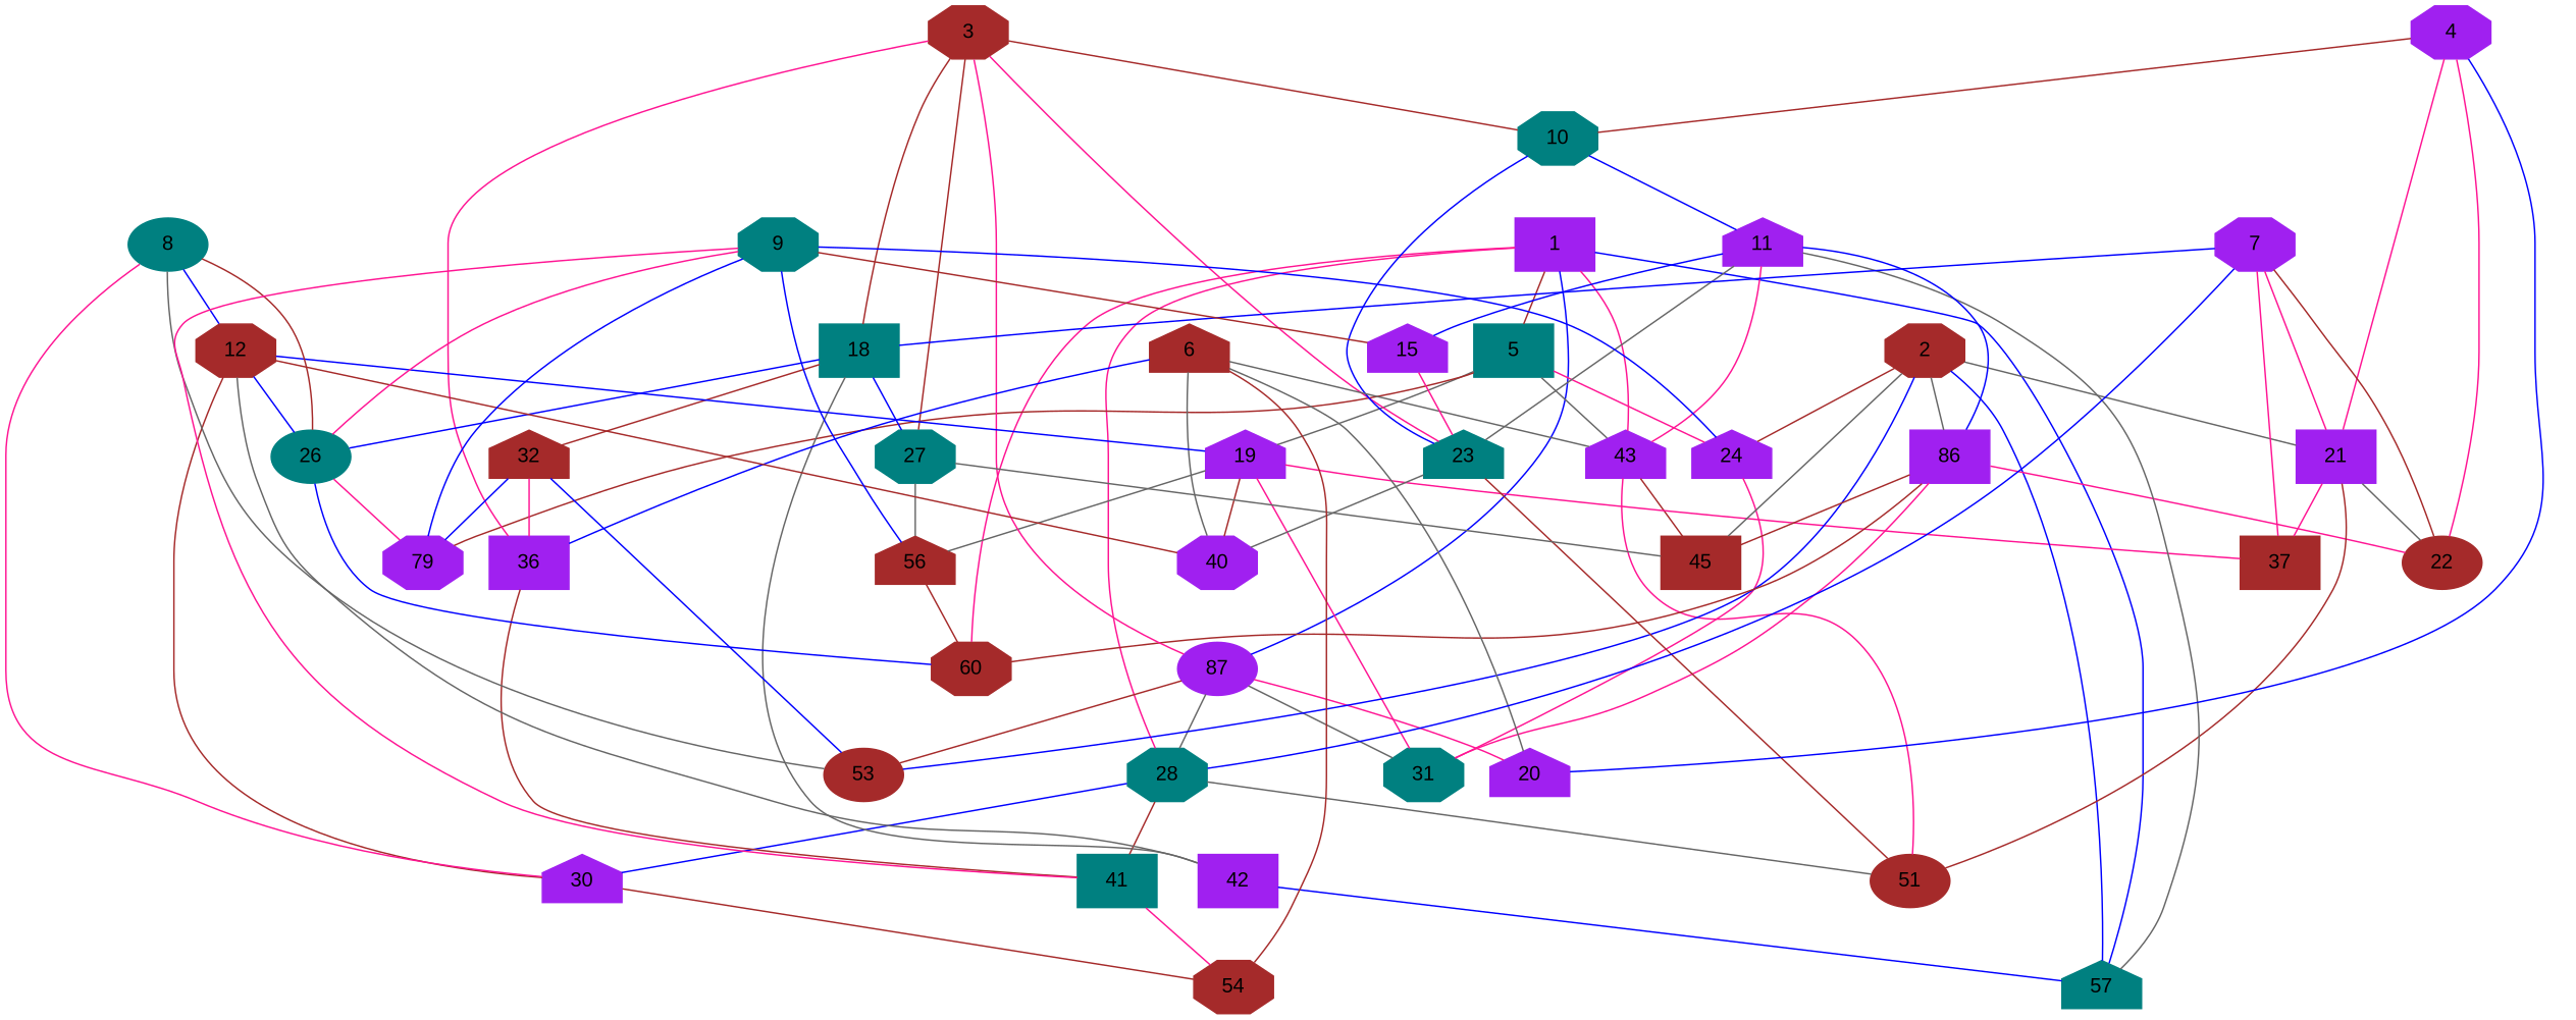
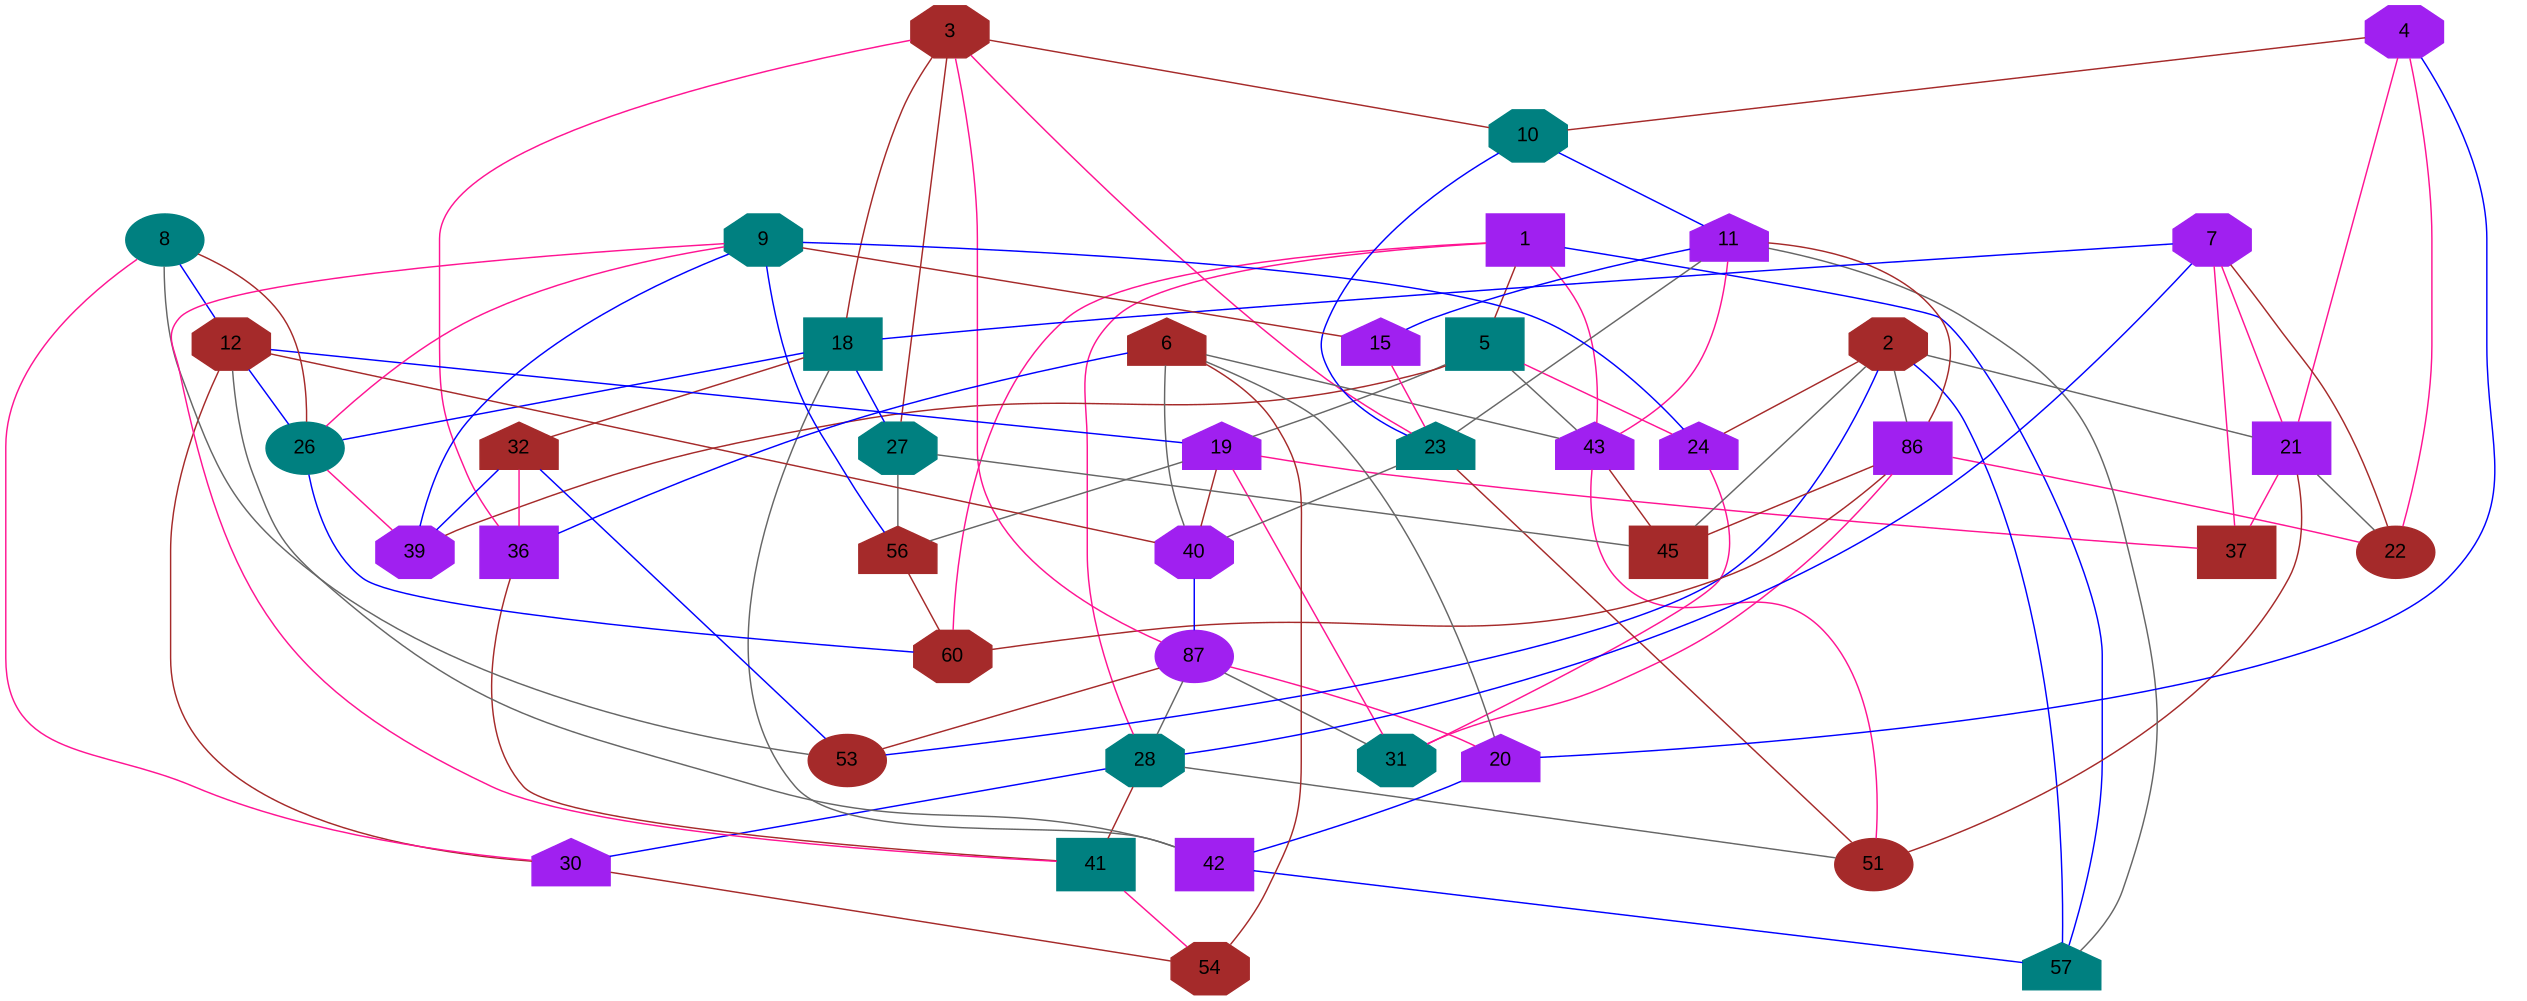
  graph {
    fontname="Liberation Sans"
    node [color=purple fontname="Liberation Sans" shape=octagon style=filled]
    edge [color=deeppink fontname="Liberation Sans"]
    1 [shape=box super="+49"]
    5 [color=teal shape=box super="+34"]
    n3 [label=87 shape=ellipse super="+47"]
    28 [color=teal super="+55"]
    43 [shape=house super="+46"]
    57 [color=teal shape=house]
    60 [color=brown]
    24 [shape=house]
    19 [shape=house super="+48"]
-   39 [label=79]
+   39
    53 [color=brown shape=ellipse]
    20 [shape=house]
    31 [color=teal]
    30 [shape=house]
    41 [color=teal shape=box]
    51 [color=brown shape=ellipse]
    45 [color=brown shape=box]
    2 [color=brown super="+33"]
    n19 [label=86 shape=box super="+59"]
    21 [shape=box super="+38"]
    22 [color=brown shape=ellipse]
    37 [color=brown shape=box]
    3 [color=brown super="+14"]
    10 [color=teal]
    18 [color=teal shape=box super="+35"]
    23 [color=teal shape=house super="+25"]
    27 [color=teal]
    36 [shape=box]
    11 [shape=house super="+52"]
    26 [color=teal shape=ellipse super="+50"]
    42 [shape=box]
    32 [color=brown shape=house]
    40
    56 [color=brown shape=house]
    4
    6 [color=brown shape=house super="+13"]
    54 [color=brown]
    7 [super="+58"]
    12 [color=brown super="+44"]
    8 [color=teal shape=ellipse]
    9 [color=teal super="+29"]
    15 [shape=house]
    1 -- 5 [color=brown]
-   1 -- n3 [color=blue]
+   40 -- n3 [color=blue]
    1 -- 28
    1 -- 43
    1 -- 57 [color=blue]
    1 -- 60
    5 -- 43 [color=gray40]
    5 -- 24
    5 -- 19 [color=gray40 weight=2]
    5 -- 39 [color=brown]
    n3 -- 28 [color=gray40]
    n3 -- 53 [color=brown]
    n3 -- 20
    n3 -- 31 [color=gray40]
    28 -- 30 [color=blue]
    28 -- 41 [color=brown]
    28 -- 51 [color=gray40]
    43 -- 51
    43 -- 45 [color=brown]
    24 -- 31
    19 -- 31
    19 -- 37
    19 -- 40 [color=brown]
    19 -- 56 [color=gray40]
+   20 -- 42 [color=blue]
    30 -- 54 [color=brown]
    41 -- 54
    2 -- 57 [color=blue]
    2 -- 24 [color=brown]
    2 -- 53 [color=blue]
    2 -- 45 [color=gray40]
    2 -- n19 [color=gray40]
    2 -- 21 [color=gray40]
    n19 -- 60 [color=brown]
    n19 -- 31
    n19 -- 45 [color=brown]
    n19 -- 22
    21 -- 51 [color=brown]
    21 -- 22 [color=gray40]
    21 -- 37
    3 -- n3
    3 -- 10 [color=brown]
    3 -- 18 [color=brown]
    3 -- 23
    3 -- 27 [color=brown]
    3 -- 36
    10 -- 23 [color=blue]
    10 -- 11 [color=blue]
    18 -- 27 [color=blue]
    18 -- 26 [color=blue]
    18 -- 42 [color=gray40]
    18 -- 32 [color=brown]
    23 -- 51 [color=brown]
    23 -- 40 [color=gray40]
    27 -- 45 [color=gray40]
    27 -- 56 [color=gray40]
    36 -- 41 [color=brown]
    11 -- 43
    11 -- 57 [color=gray40]
-   11 -- n19 [color=blue]
+   11 -- n19 [color=brown]
    11 -- 23 [color=gray40]
    11 -- 15 [color=blue]
    26 -- 60 [color=blue]
    26 -- 39
    42 -- 57 [color=blue]
    32 -- 39 [color=blue]
    32 -- 53 [color=blue]
    32 -- 36
    56 -- 60 [color=brown]
    4 -- 20 [color=blue]
    4 -- 21
    4 -- 22
    4 -- 10 [color=brown]
    6 -- 43 [color=gray40]
    6 -- 20 [color=gray40]
    6 -- 36 [color=blue]
    6 -- 40 [color=gray40]
    6 -- 54 [color=brown weight=2]
    7 -- 28 [color=blue]
    7 -- 21
    7 -- 22 [color=brown]
    7 -- 37 [weight=2]
    7 -- 18 [color=blue]
    12 -- 19 [color=blue]
    12 -- 30 [color=brown]
    12 -- 26 [color=blue]
    12 -- 42 [color=gray40]
    12 -- 40 [color=brown]
    8 -- 53 [color=gray40]
    8 -- 30
    8 -- 26 [color=brown]
    8 -- 12 [color=blue]
    9 -- 24 [color=blue]
    9 -- 39 [color=blue]
    9 -- 41
    9 -- 26
    9 -- 56 [color=blue]
    9 -- 15 [color=brown]
    15 -- 23
  }
